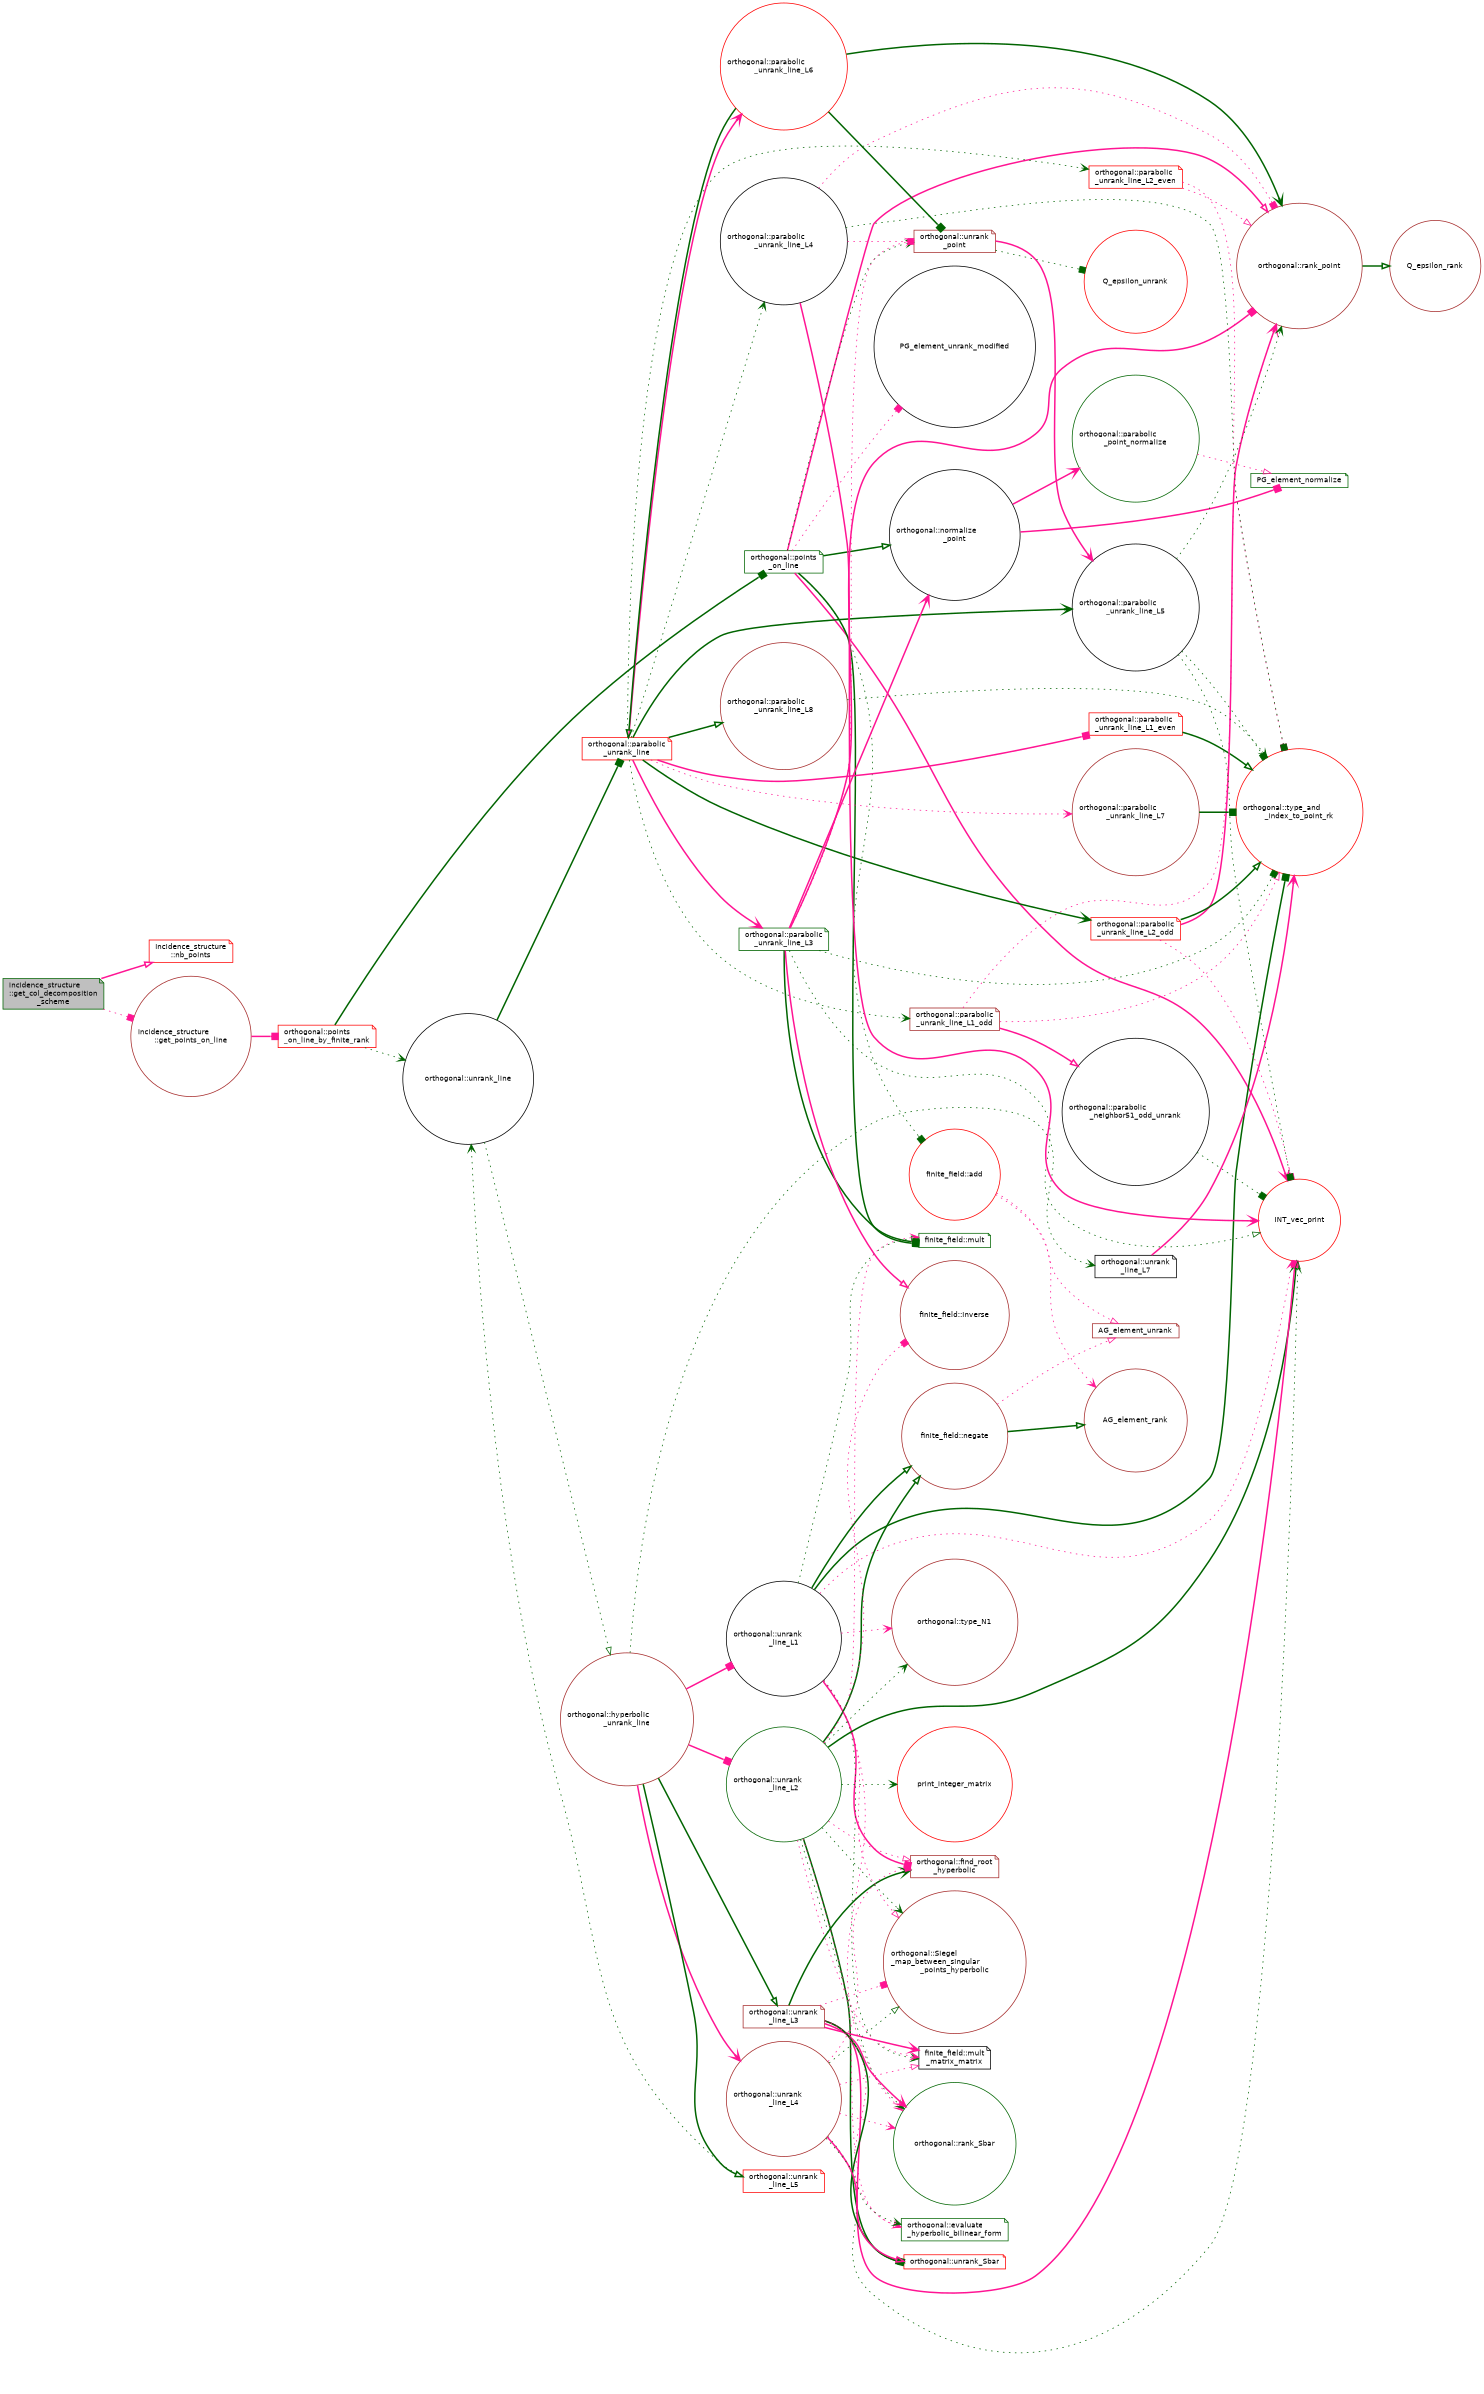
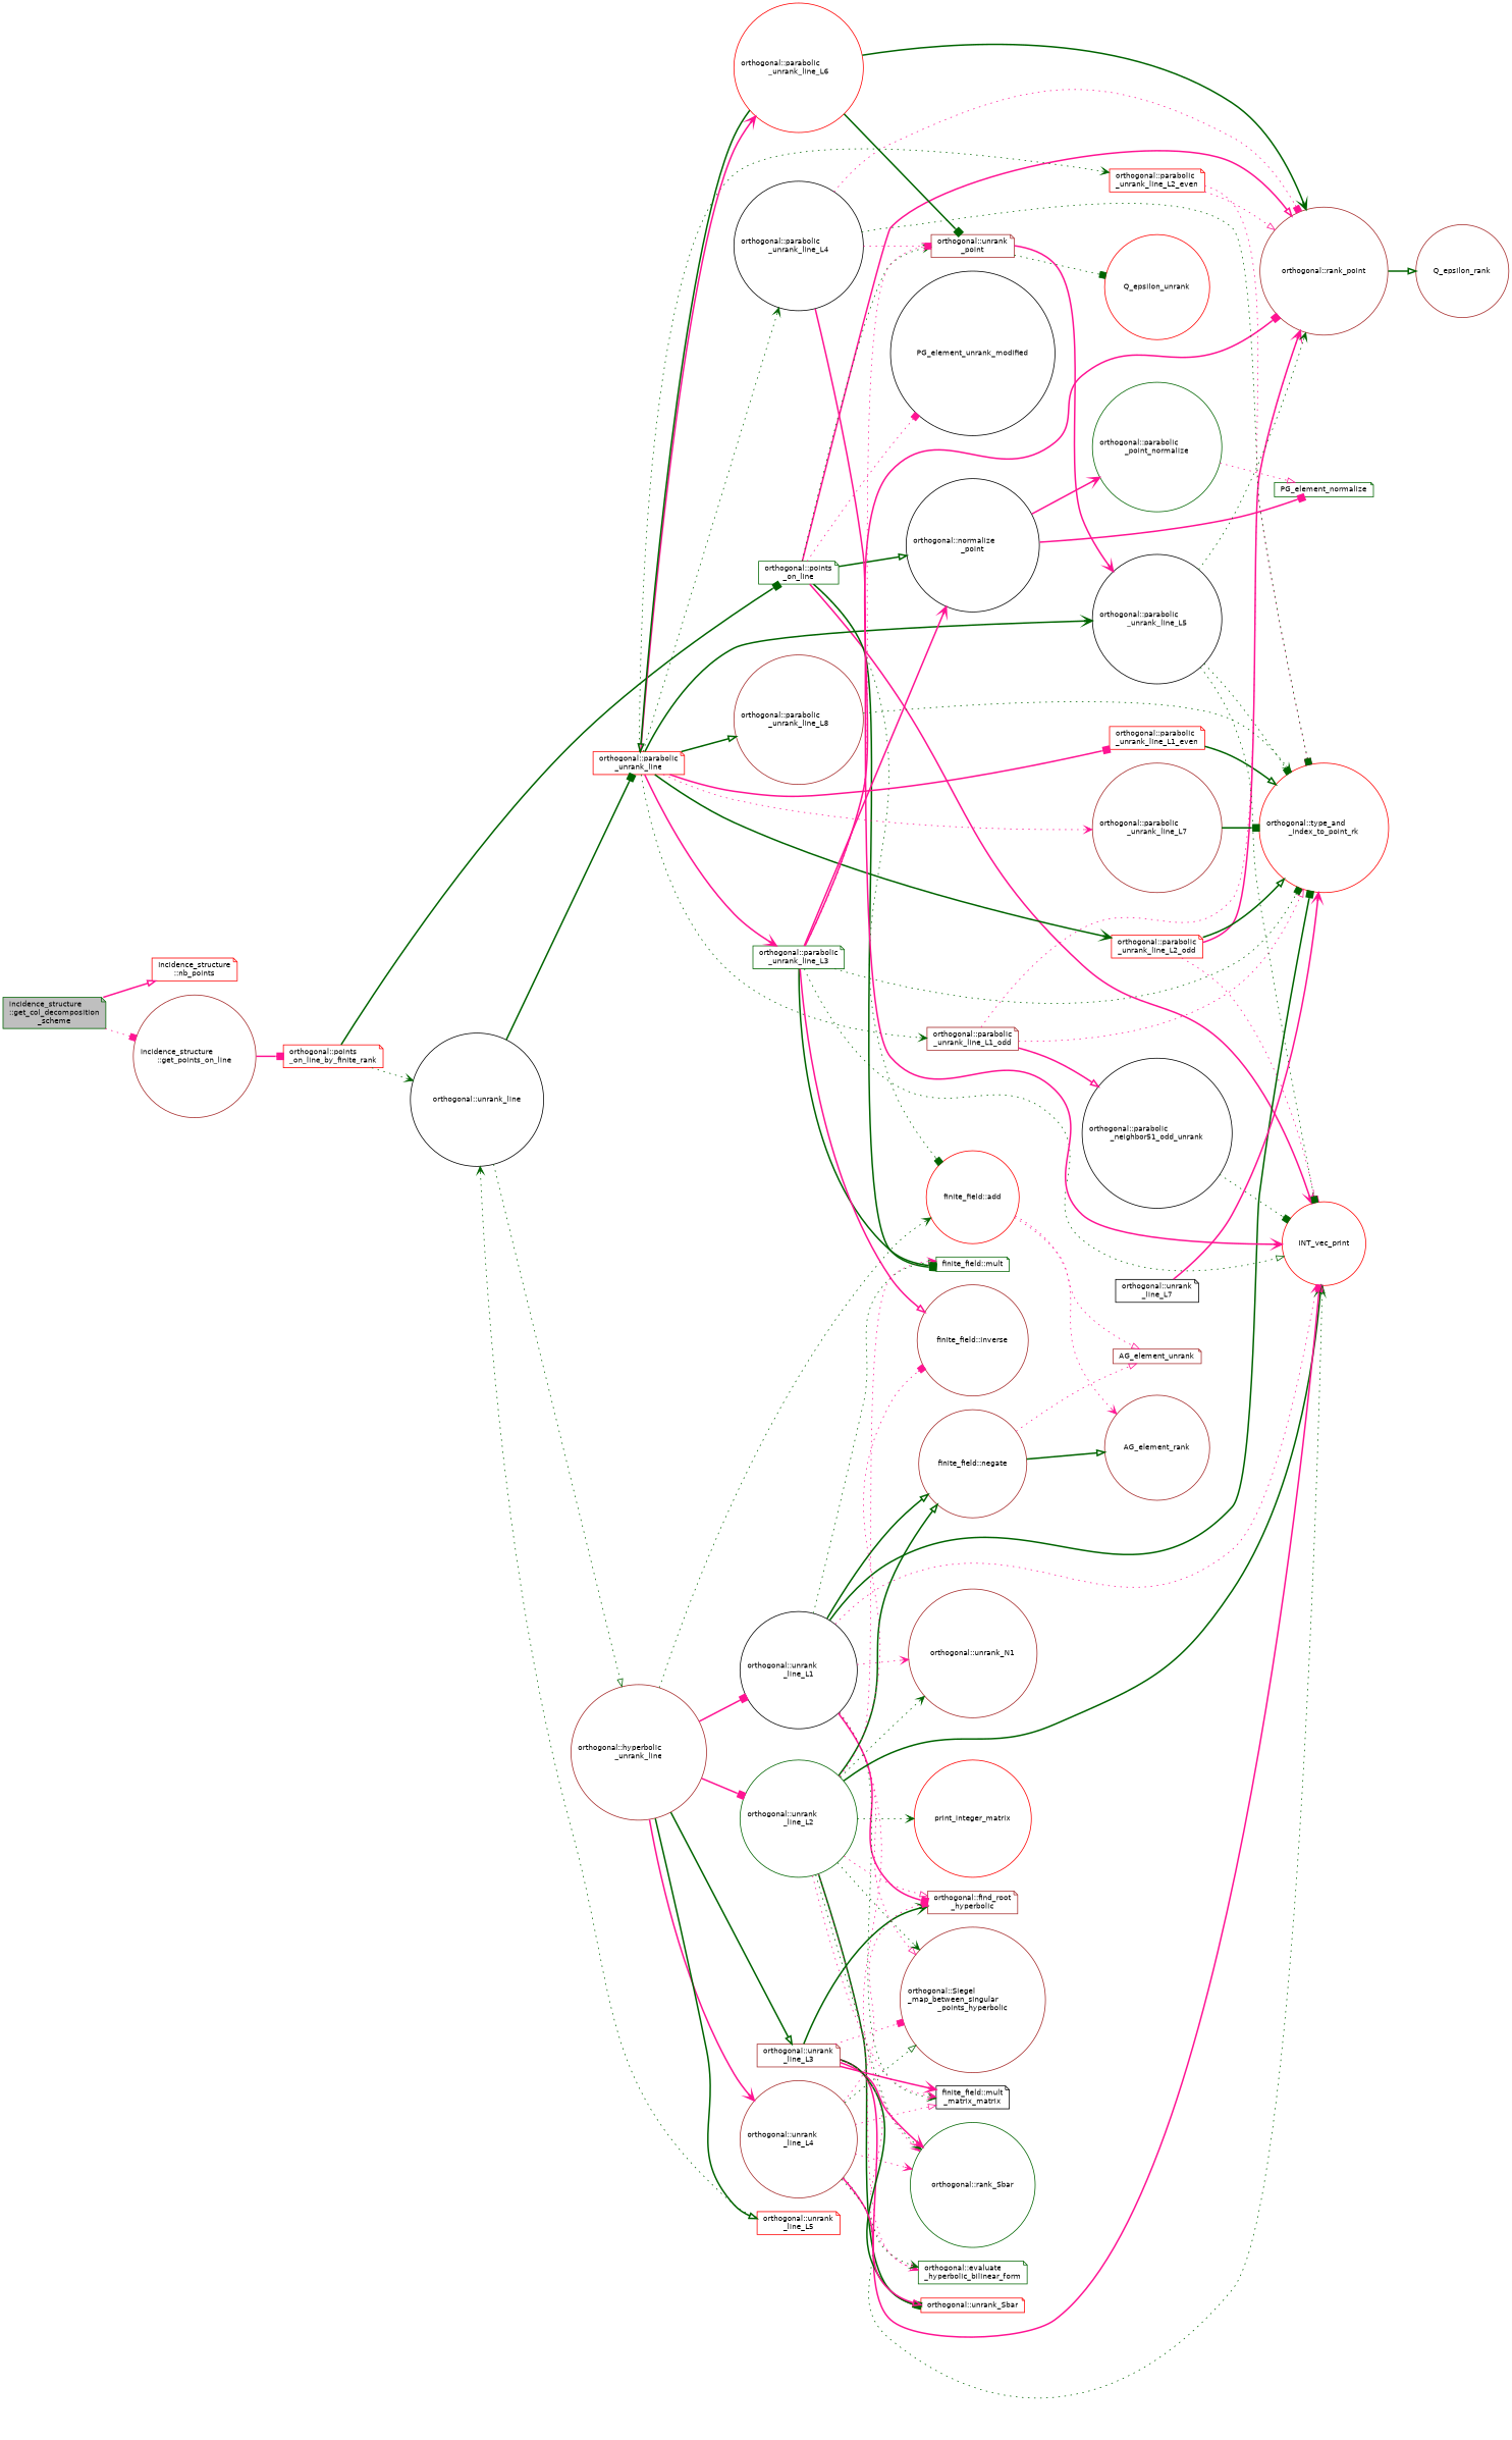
  digraph {
    rankdir=LR
    node [color=brown fillcolor=white fontname=Helvetica fontsize=10 shape=circle style=filled]
    edge [arrowhead=vee color=deeppink fontname=Helvetica fontsize=10 labelfontname=Helvetica labelfontsize=10 style=dotted]
    n1 [color=darkgreen fillcolor=grey75 fontcolor=black height=0.2 label="incidence_structure\l::get_col_decomposition\l_scheme" shape=note width=0.4]
    n2 [color=red height=0.2 label="incidence_structure\l::nb_points" shape=note width=0.4]
    n3 [height=0.2 label="incidence_structure\l::get_points_on_line" width=0.4]
    n4 [color=red height=0.2 label="orthogonal::points\l_on_line_by_finite_rank" shape=note width=0.4]
    n5 [color=black height=0.2 label="orthogonal::unrank_line" width=0.4]
    n6 [color=darkgreen height=0.2 label="orthogonal::points\l_on_line" shape=note width=0.4]
    n7 [height=0.2 label="orthogonal::hyperbolic\l_unrank_line" width=0.4]
    n8 [color=red height=0.2 label="orthogonal::parabolic\l_unrank_line" shape=note width=0.4]
    n9 [color=red height=0.2 label=INT_vec_print width=0.4]
    n10 [color=darkgreen height=0.2 label="finite_field::mult" shape=note width=0.4]
    n11 [height=0.2 label="orthogonal::rank_point" width=0.4]
    n12 [height=0.2 label="orthogonal::unrank\l_point" shape=note width=0.4]
    n13 [color=black height=0.2 label="orthogonal::normalize\l_point" width=0.4]
    n14 [color=black height=0.2 label=PG_element_unrank_modified width=0.4]
    n15 [color=red height=0.2 label="finite_field::add" width=0.4]
    n16 [color=black height=0.2 label="orthogonal::unrank\l_line_L1" width=0.4]
    n17 [color=darkgreen height=0.2 label="orthogonal::unrank\l_line_L2" width=0.4]
    n18 [height=0.2 label="orthogonal::unrank\l_line_L3" shape=note width=0.4]
    n19 [height=0.2 label="orthogonal::unrank\l_line_L4" width=0.4]
    n20 [color=red height=0.2 label="orthogonal::unrank\l_line_L5" shape=note width=0.4]
    n21 [color=black height=0.2 label="orthogonal::unrank\l_line_L7" shape=note width=0.4]
    n22 [color=red height=0.2 label="orthogonal::parabolic\l_unrank_line_L1_even" shape=note width=0.4]
    n23 [height=0.2 label="orthogonal::parabolic\l_unrank_line_L1_odd" shape=note width=0.4]
    n24 [color=red height=0.2 label="orthogonal::parabolic\l_unrank_line_L2_even" shape=note width=0.4]
    n25 [color=red height=0.2 label="orthogonal::parabolic\l_unrank_line_L2_odd" shape=note width=0.4]
    n26 [color=darkgreen height=0.2 label="orthogonal::parabolic\l_unrank_line_L3" shape=note width=0.4]
    n27 [color=black height=0.2 label="orthogonal::parabolic\l_unrank_line_L4" width=0.4]
    n28 [color=black height=0.2 label="orthogonal::parabolic\l_unrank_line_L5" width=0.4]
    n29 [color=red height=0.2 label="orthogonal::parabolic\l_unrank_line_L6" width=0.4]
    n30 [height=0.2 label="orthogonal::parabolic\l_unrank_line_L7" width=0.4]
    n31 [height=0.2 label="orthogonal::parabolic\l_unrank_line_L8" width=0.4]
    n32 [color=red height=0.2 label="orthogonal::type_and\l_index_to_point_rk" width=0.4]
-   n33 [height=0.2 label="orthogonal::type_N1" width=0.4]
+   n33 [height=0.2 label="orthogonal::unrank_N1" width=0.4]
    n34 [height=0.2 label="orthogonal::find_root\l_hyperbolic" shape=note width=0.4]
    n35 [height=0.2 label="orthogonal::Siegel\l_map_between_singular\l_points_hyperbolic" width=0.4]
    n36 [color=black height=0.2 label="finite_field::mult\l_matrix_matrix" shape=note width=0.4]
    n37 [height=0.2 label="finite_field::negate" width=0.4]
    n38 [color=darkgreen height=0.2 label="orthogonal::rank_Sbar" width=0.4]
    n39 [color=red height=0.2 label="orthogonal::unrank_Sbar" shape=note width=0.4]
    n40 [color=red height=0.2 label=print_integer_matrix width=0.4]
    n41 [color=darkgreen height=0.2 label="orthogonal::evaluate\l_hyperbolic_bilinear_form" shape=note width=0.4]
    n42 [height=0.2 label="finite_field::inverse" width=0.4]
    n43 [height=0.2 label=AG_element_unrank shape=note width=0.4]
    n44 [height=0.2 label=AG_element_rank width=0.4]
    n45 [color=black height=0.2 label="orthogonal::parabolic\l_neighbor51_odd_unrank" width=0.4]
    n46 [height=0.2 label=Q_epsilon_rank width=0.4]
    n47 [color=red height=0.2 label=Q_epsilon_unrank width=0.4]
    n48 [color=darkgreen height=0.2 label=PG_element_normalize shape=note width=0.4]
    n49 [color=darkgreen height=0.2 label="orthogonal::parabolic\l_point_normalize" width=0.4]
    n1 -> n2 [arrowhead=onormal style=bold]
    n1 -> n3 [arrowhead=box]
    n3 -> n4 [arrowhead=box style=bold]
    n4 -> n5 [color=darkgreen]
    n4 -> n6 [arrowhead=box color=darkgreen style=bold]
    n5 -> n7 [arrowhead=onormal color=darkgreen]
    n5 -> n8 [arrowhead=box color=darkgreen style=bold]
    n6 -> n9 [style=bold]
    n6 -> n10 [arrowhead=box color=darkgreen style=bold]
    n6 -> n11 [arrowhead=onormal style=bold]
    n6 -> n12 [color=darkgreen]
    n6 -> n13 [arrowhead=onormal color=darkgreen style=bold]
    n6 -> n14 [arrowhead=box]
    n6 -> n15 [arrowhead=box color=darkgreen]
    n7 -> n16 [arrowhead=box style=bold]
    n7 -> n17 [arrowhead=box style=bold]
    n7 -> n18 [arrowhead=onormal color=darkgreen style=bold]
    n7 -> n19 [style=bold]
    n7 -> n20 [arrowhead=onormal color=darkgreen style=bold]
-   n7 -> n21 [color=darkgreen]
+   n7 -> n15 [color=darkgreen]
    n8 -> n22 [arrowhead=box style=bold]
    n8 -> n23 [color=darkgreen]
    n8 -> n24 [color=darkgreen]
    n8 -> n25 [color=darkgreen style=bold]
    n8 -> n26 [style=bold]
    n8 -> n27 [color=darkgreen]
    n8 -> n28 [color=darkgreen style=bold]
    n8 -> n29 [style=bold]
    n8 -> n30
    n8 -> n31 [arrowhead=onormal color=darkgreen style=bold]
    n11 -> n46 [arrowhead=onormal color=darkgreen style=bold]
    n12 -> n28 [style=bold]
    n12 -> n47 [arrowhead=box color=darkgreen]
    n13 -> n48 [arrowhead=box style=bold]
    n13 -> n49 [style=bold]
    n15 -> n43 [arrowhead=onormal]
    n15 -> n44
    n16 -> n9
    n16 -> n10 [arrowhead=onormal color=darkgreen]
    n16 -> n32 [arrowhead=box color=darkgreen style=bold]
    n16 -> n33
    n16 -> n34 [arrowhead=box style=bold]
    n16 -> n35 [arrowhead=onormal]
    n16 -> n36 [color=darkgreen]
    n16 -> n37 [arrowhead=onormal color=darkgreen style=bold]
    n16 -> n38
    n17 -> n9 [color=darkgreen style=bold]
    n17 -> n10
    n17 -> n33 [color=darkgreen]
    n17 -> n34 [arrowhead=onormal]
    n17 -> n35 [color=darkgreen]
    n17 -> n36
    n17 -> n37 [arrowhead=onormal color=darkgreen style=bold]
    n17 -> n38 [color=darkgreen]
    n17 -> n39 [arrowhead=onormal color=darkgreen style=bold]
    n17 -> n40 [color=darkgreen]
    n17 -> n41 [arrowhead=onormal]
    n17 -> n42 [arrowhead=box]
    n18 -> n9 [arrowhead=box style=bold]
    n18 -> n34 [color=darkgreen style=bold]
    n18 -> n35 [arrowhead=box]
    n18 -> n36 [style=bold]
    n18 -> n38 [style=bold]
    n18 -> n39 [arrowhead=box color=darkgreen style=bold]
    n18 -> n41
    n19 -> n9 [arrowhead=onormal color=darkgreen]
    n19 -> n34 [arrowhead=box]
    n19 -> n35 [arrowhead=onormal color=darkgreen]
    n19 -> n36 [arrowhead=onormal]
    n19 -> n38
    n19 -> n39 [arrowhead=onormal style=bold]
    n19 -> n41 [color=darkgreen]
    n20 -> n5 [color=darkgreen]
    n21 -> n32 [style=bold]
    n22 -> n32 [arrowhead=onormal color=darkgreen style=bold]
    n23 -> n11 [arrowhead=onormal]
    n23 -> n32 [arrowhead=onormal]
    n23 -> n45 [arrowhead=onormal style=bold]
    n24 -> n11 [arrowhead=onormal]
    n24 -> n32 [arrowhead=box]
    n25 -> n9 [arrowhead=box]
    n25 -> n11 [style=bold]
    n25 -> n32 [arrowhead=onormal color=darkgreen style=bold]
    n26 -> n9 [arrowhead=onormal color=darkgreen]
    n26 -> n10 [arrowhead=box color=darkgreen style=bold]
    n26 -> n11 [arrowhead=box style=bold]
    n26 -> n12
    n26 -> n13 [style=bold]
    n26 -> n32 [arrowhead=box color=darkgreen]
    n26 -> n42 [arrowhead=onormal style=bold]
    n27 -> n9 [style=bold]
    n27 -> n11 [arrowhead=box]
    n27 -> n12 [arrowhead=box]
    n27 -> n32 [arrowhead=box color=darkgreen]
    n28 -> n9 [arrowhead=box color=darkgreen]
    n28 -> n11 [color=darkgreen]
    n28 -> n32 [arrowhead=box color=darkgreen]
    n29 -> n8 [arrowhead=onormal color=darkgreen style=bold]
    n29 -> n11 [color=darkgreen style=bold]
    n29 -> n12 [arrowhead=box color=darkgreen style=bold]
    n30 -> n32 [arrowhead=box color=darkgreen style=bold]
    n31 -> n32 [color=darkgreen]
    n37 -> n43 [arrowhead=onormal]
    n37 -> n44 [arrowhead=onormal color=darkgreen style=bold]
    n45 -> n9 [arrowhead=box color=darkgreen]
    n49 -> n48 [arrowhead=onormal]
  }
